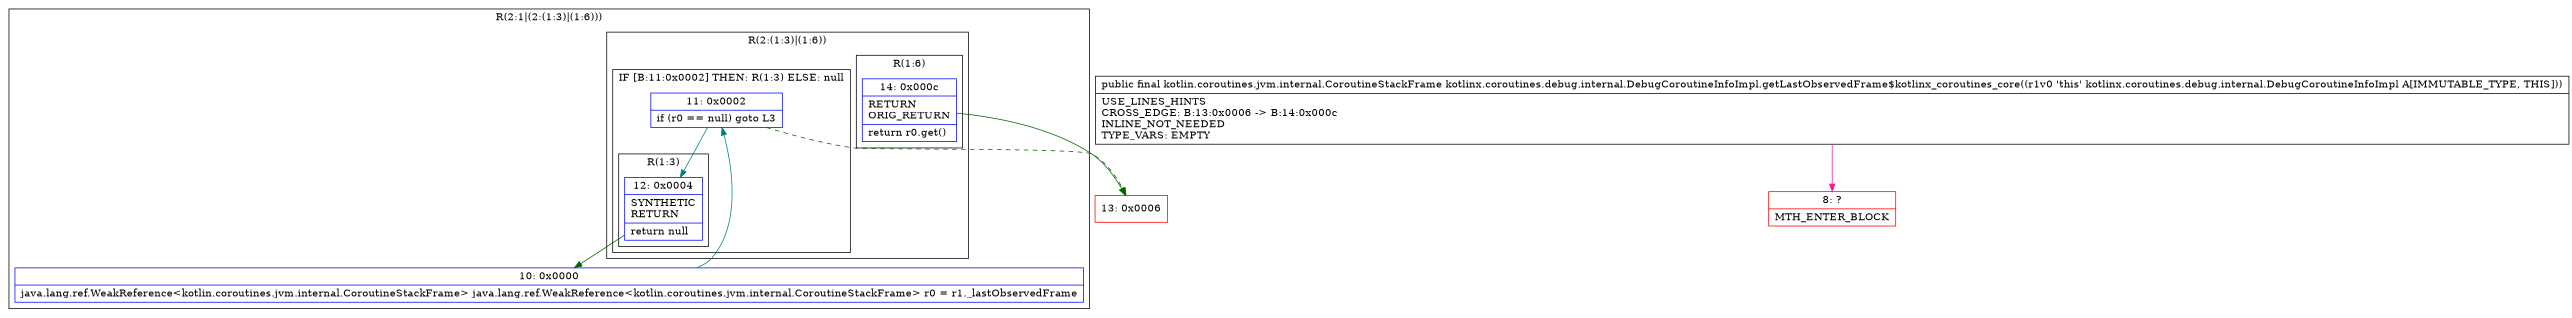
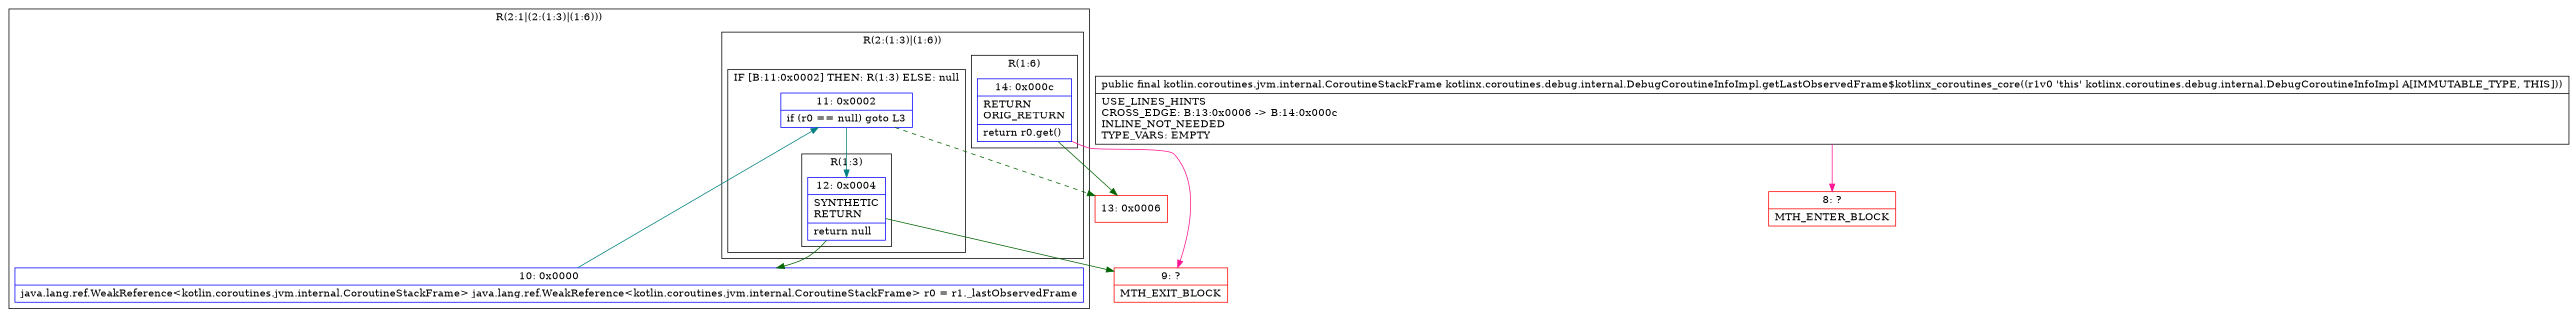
  digraph {
    node [color=blue shape=record]
    edge [color=darkgreen]
    n1 [label="{12\:\ 0x0004|SYNTHETIC\lRETURN\l|return null\l}"]
    n2 [label="{11\:\ 0x0002|if (r0 == null) goto L3\l}"]
    n3 [label="{14\:\ 0x000c|RETURN\lORIG_RETURN\l|return r0.get()\l}"]
    n4 [label="{10\:\ 0x0000|java.lang.ref.WeakReference\<kotlin.coroutines.jvm.internal.CoroutineStackFrame\> java.lang.ref.WeakReference\<kotlin.coroutines.jvm.internal.CoroutineStackFrame\> r0 = r1._lastObservedFrame\l}"]
+   n5 [color=red label="{9\:\ ?|MTH_EXIT_BLOCK\l}"]
    n6 [color=red label="{13\:\ 0x0006}"]
    n7 [color=red label="{8\:\ ?|MTH_ENTER_BLOCK\l}"]
    n8 [label="{public final kotlin.coroutines.jvm.internal.CoroutineStackFrame kotlinx.coroutines.debug.internal.DebugCoroutineInfoImpl.getLastObservedFrame$kotlinx_coroutines_core((r1v0 'this' kotlinx.coroutines.debug.internal.DebugCoroutineInfoImpl A[IMMUTABLE_TYPE, THIS]))  | USE_LINES_HINTS\lCROSS_EDGE: B:13:0x0006 \-\> B:14:0x000c\lINLINE_NOT_NEEDED\lTYPE_VARS: EMPTY\l}" color=""]
    subgraph cluster_1 {
      label="R(2:1|(2:(1:3)|(1:6)))"
      n4
      subgraph cluster_2 {
        label="R(2:(1:3)|(1:6))"
        subgraph cluster_3 {
          label="IF [B:11:0x0002] THEN: R(1:3) ELSE: null"
          n2
          subgraph cluster_4 {
            label="R(1:3)"
            n1
          }
        }
        subgraph cluster_5 {
          label="R(1:6)"
          n3
        }
      }
    }
    n1 -> n4
+   n1 -> n5
    n2 -> n1 [color=teal]
    n2 -> n6 [style=dashed]
+   n3 -> n5 [color=deeppink]
    n3 -> n6
    n4 -> n2 [color=teal]
    n8 -> n7 [color=deeppink]
  }
